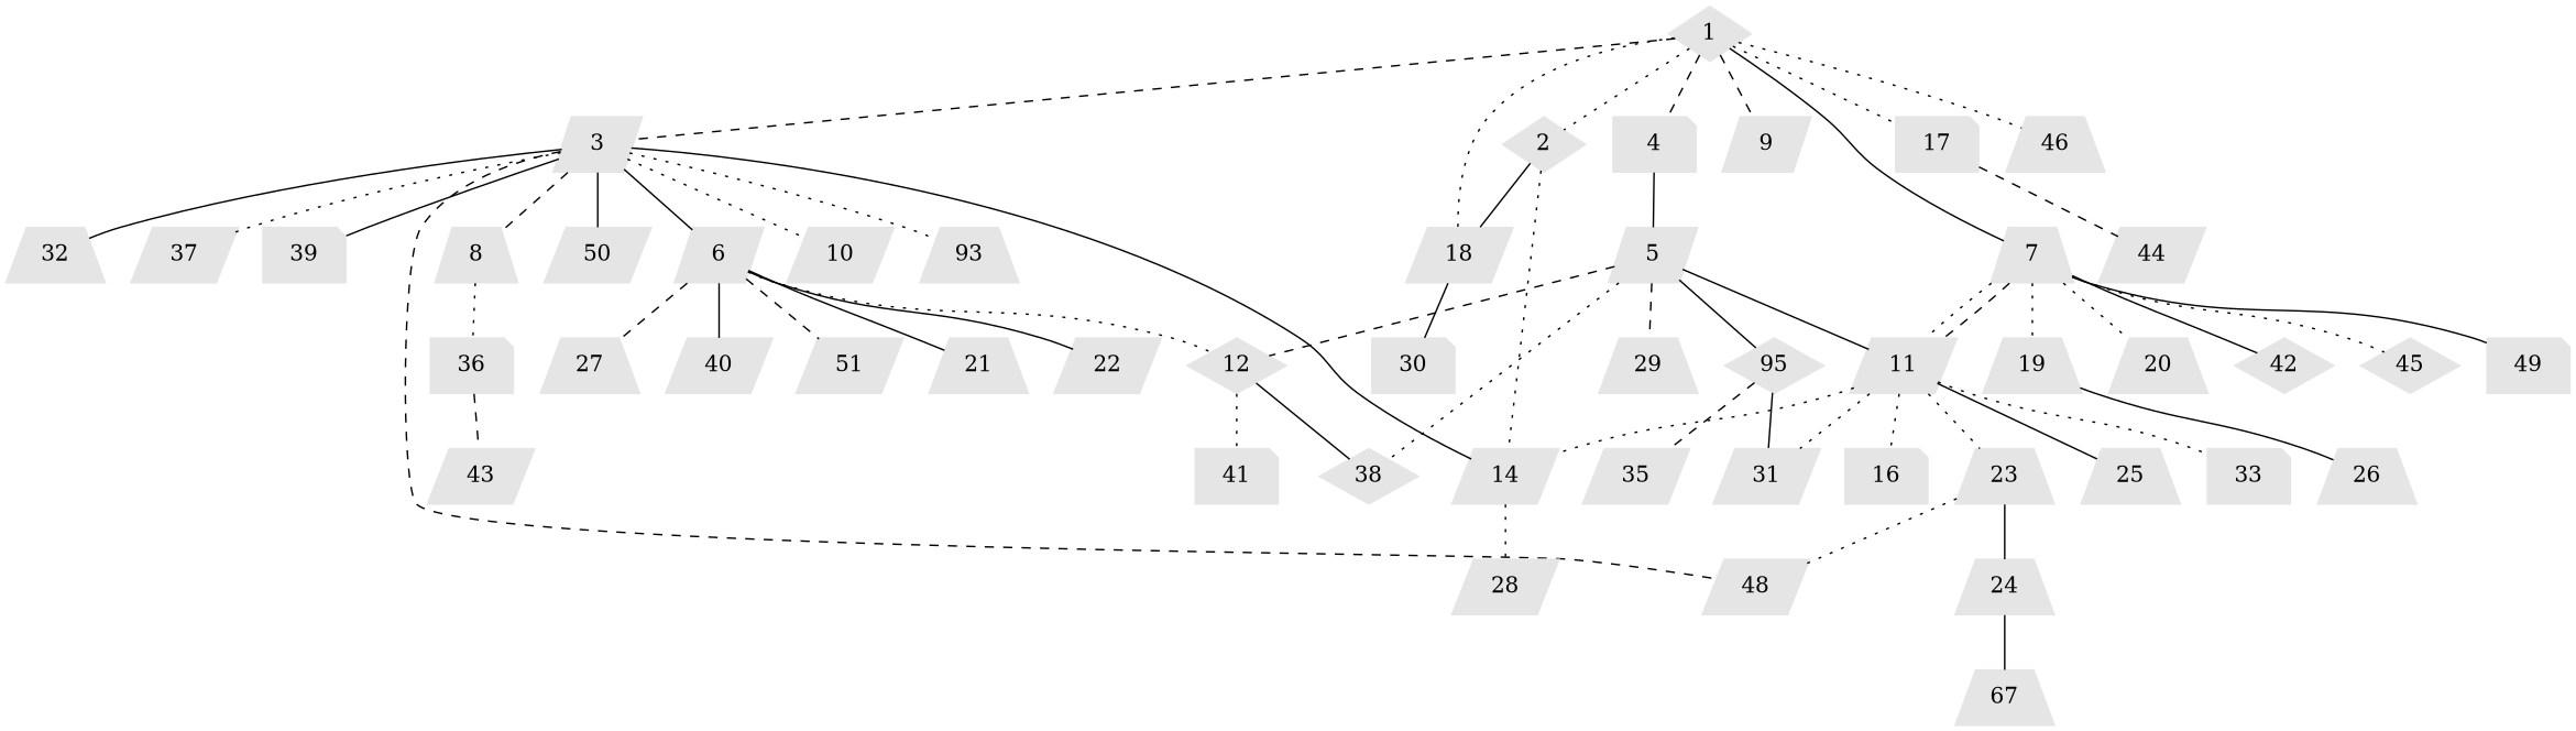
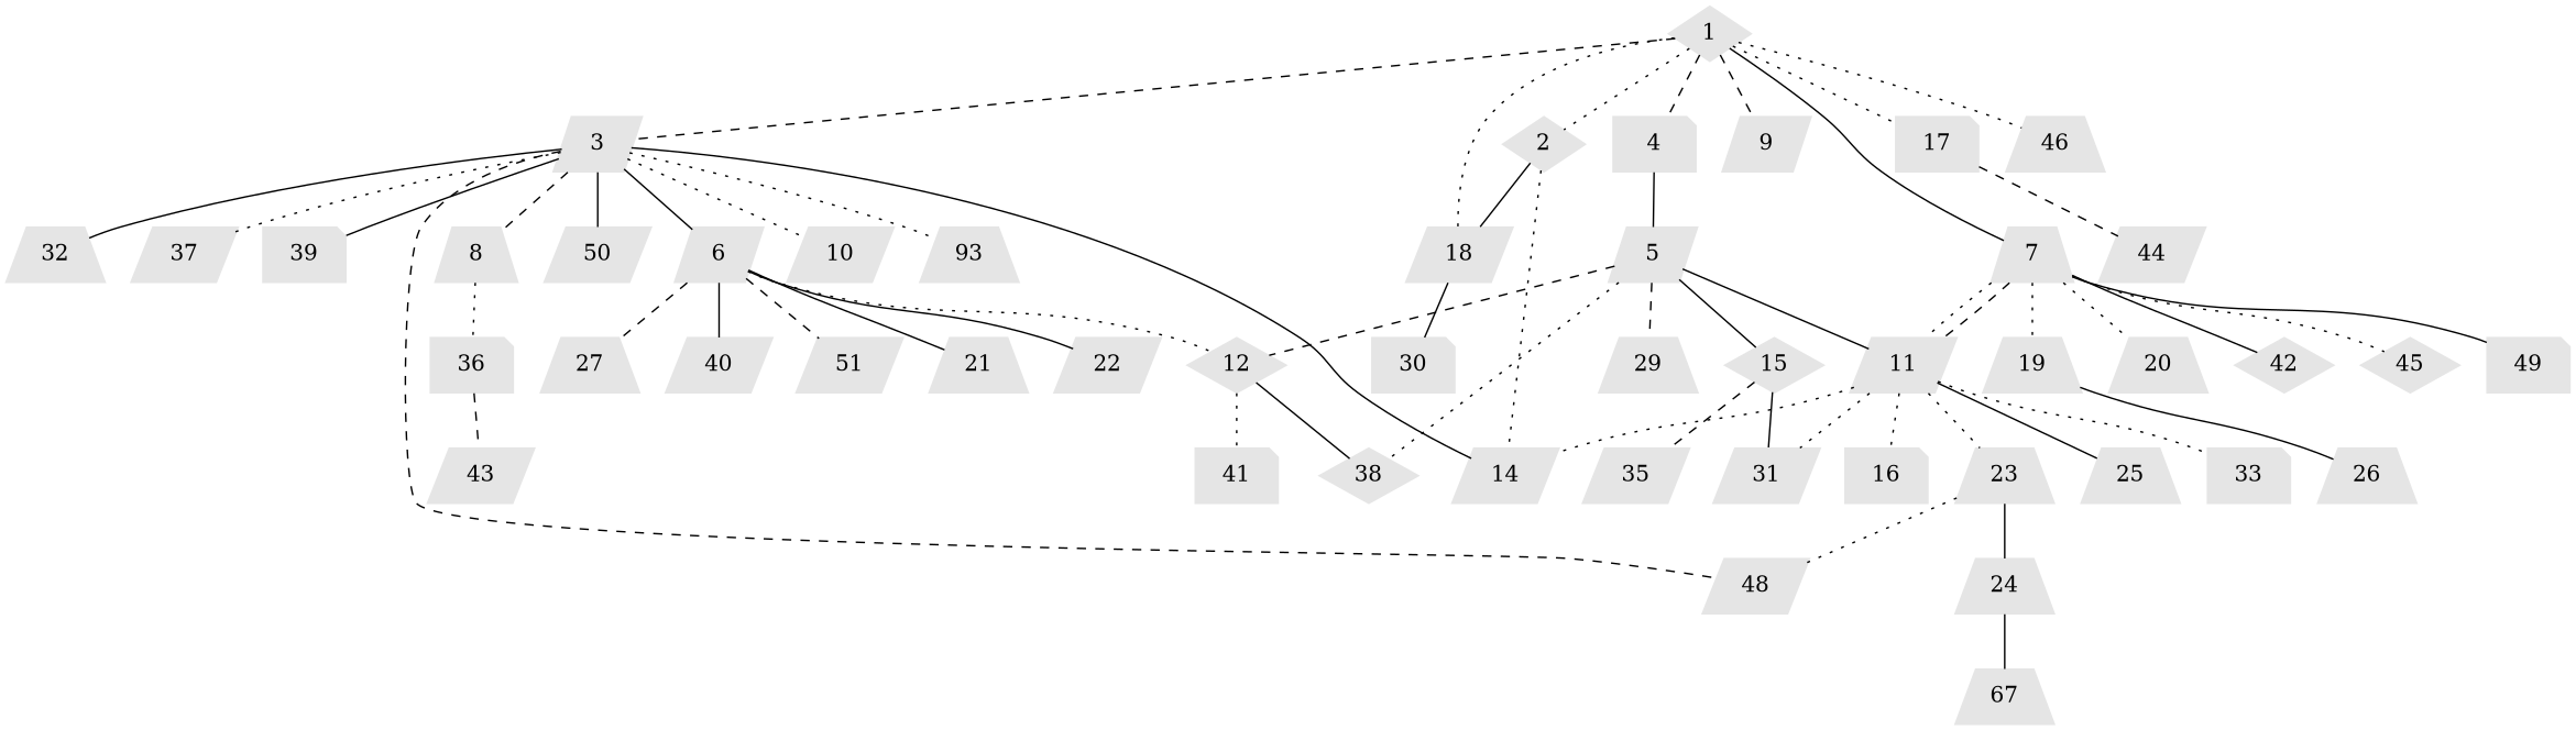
  graph {
    node [color=gray90 shape=parallelogram style=filled]
    edge [style=dotted]
    1 [shape=diamond]
    2 [shape=diamond]
    3
    4 [shape=note]
    7 [shape=trapezium]
    9
    17 [shape=note]
    18
    46 [shape=trapezium]
    14
    6
    8 [shape=trapezium]
    10
    n14 [label=93 shape=trapezium]
    32 [shape=trapezium]
    37
    39 [shape=note]
    48
    50
    5
    11
    19 [shape=trapezium]
    20 [shape=trapezium]
    42 [shape=diamond]
    45 [shape=diamond]
    49 [shape=note]
    44
    30 [shape=note]
-   28
    12 [shape=diamond]
    21 [shape=trapezium]
    22
    27 [shape=trapezium]
    40
    51
    36 [shape=note]
-   15 [shape=diamond label=95]
+   15 [shape=diamond]
    29 [shape=trapezium]
    38 [shape=diamond]
    16 [shape=note]
    23 [shape=trapezium]
    25 [shape=trapezium]
    31
    33 [shape=note]
    41 [shape=note]
    35
    26 [shape=trapezium]
    43
    24 [shape=trapezium]
    n50 [label=67 shape=trapezium]
    1 -- 2
    1 -- 3 [style=dashed]
    1 -- 4 [style=dashed]
    1 -- 7 [style=solid]
    1 -- 9 [style=dashed]
    1 -- 17
    1 -- 18
    1 -- 46
    2 -- 18 [style=solid]
    2 -- 14
    3 -- 14 [style=solid]
    3 -- 6 [style=solid]
    3 -- 8 [style=dashed]
    3 -- 10
    3 -- n14
    3 -- 32 [style=solid]
    3 -- 37
    3 -- 39 [style=solid]
    3 -- 48 [style=dashed]
    3 -- 50 [style=solid]
    4 -- 5 [style=solid]
    7 -- 11
    7 -- 11 [style=dashed]
    7 -- 19
    7 -- 20
    7 -- 42 [style=solid]
    7 -- 45
    7 -- 49 [style=solid]
    17 -- 44 [style=dashed]
    18 -- 30 [style=solid]
-   14 -- 28
    6 -- 12
    6 -- 21 [style=solid]
    6 -- 22 [style=solid]
    6 -- 27 [style=dashed]
    6 -- 40 [style=solid]
    6 -- 51 [style=dashed]
    8 -- 36
    5 -- 11 [style=solid]
    5 -- 12 [style=dashed]
    5 -- 15 [style=solid]
    5 -- 29 [style=dashed]
    5 -- 38
    11 -- 14
    11 -- 16
    11 -- 23
    11 -- 25 [style=solid]
    11 -- 31
    11 -- 33
    19 -- 26 [style=solid]
    12 -- 38 [style=solid]
    12 -- 41
    36 -- 43 [style=dashed]
    15 -- 31 [style=solid]
    15 -- 35 [style=dashed]
    23 -- 48
    23 -- 24 [style=solid]
    24 -- n50 [style=solid]
  }
